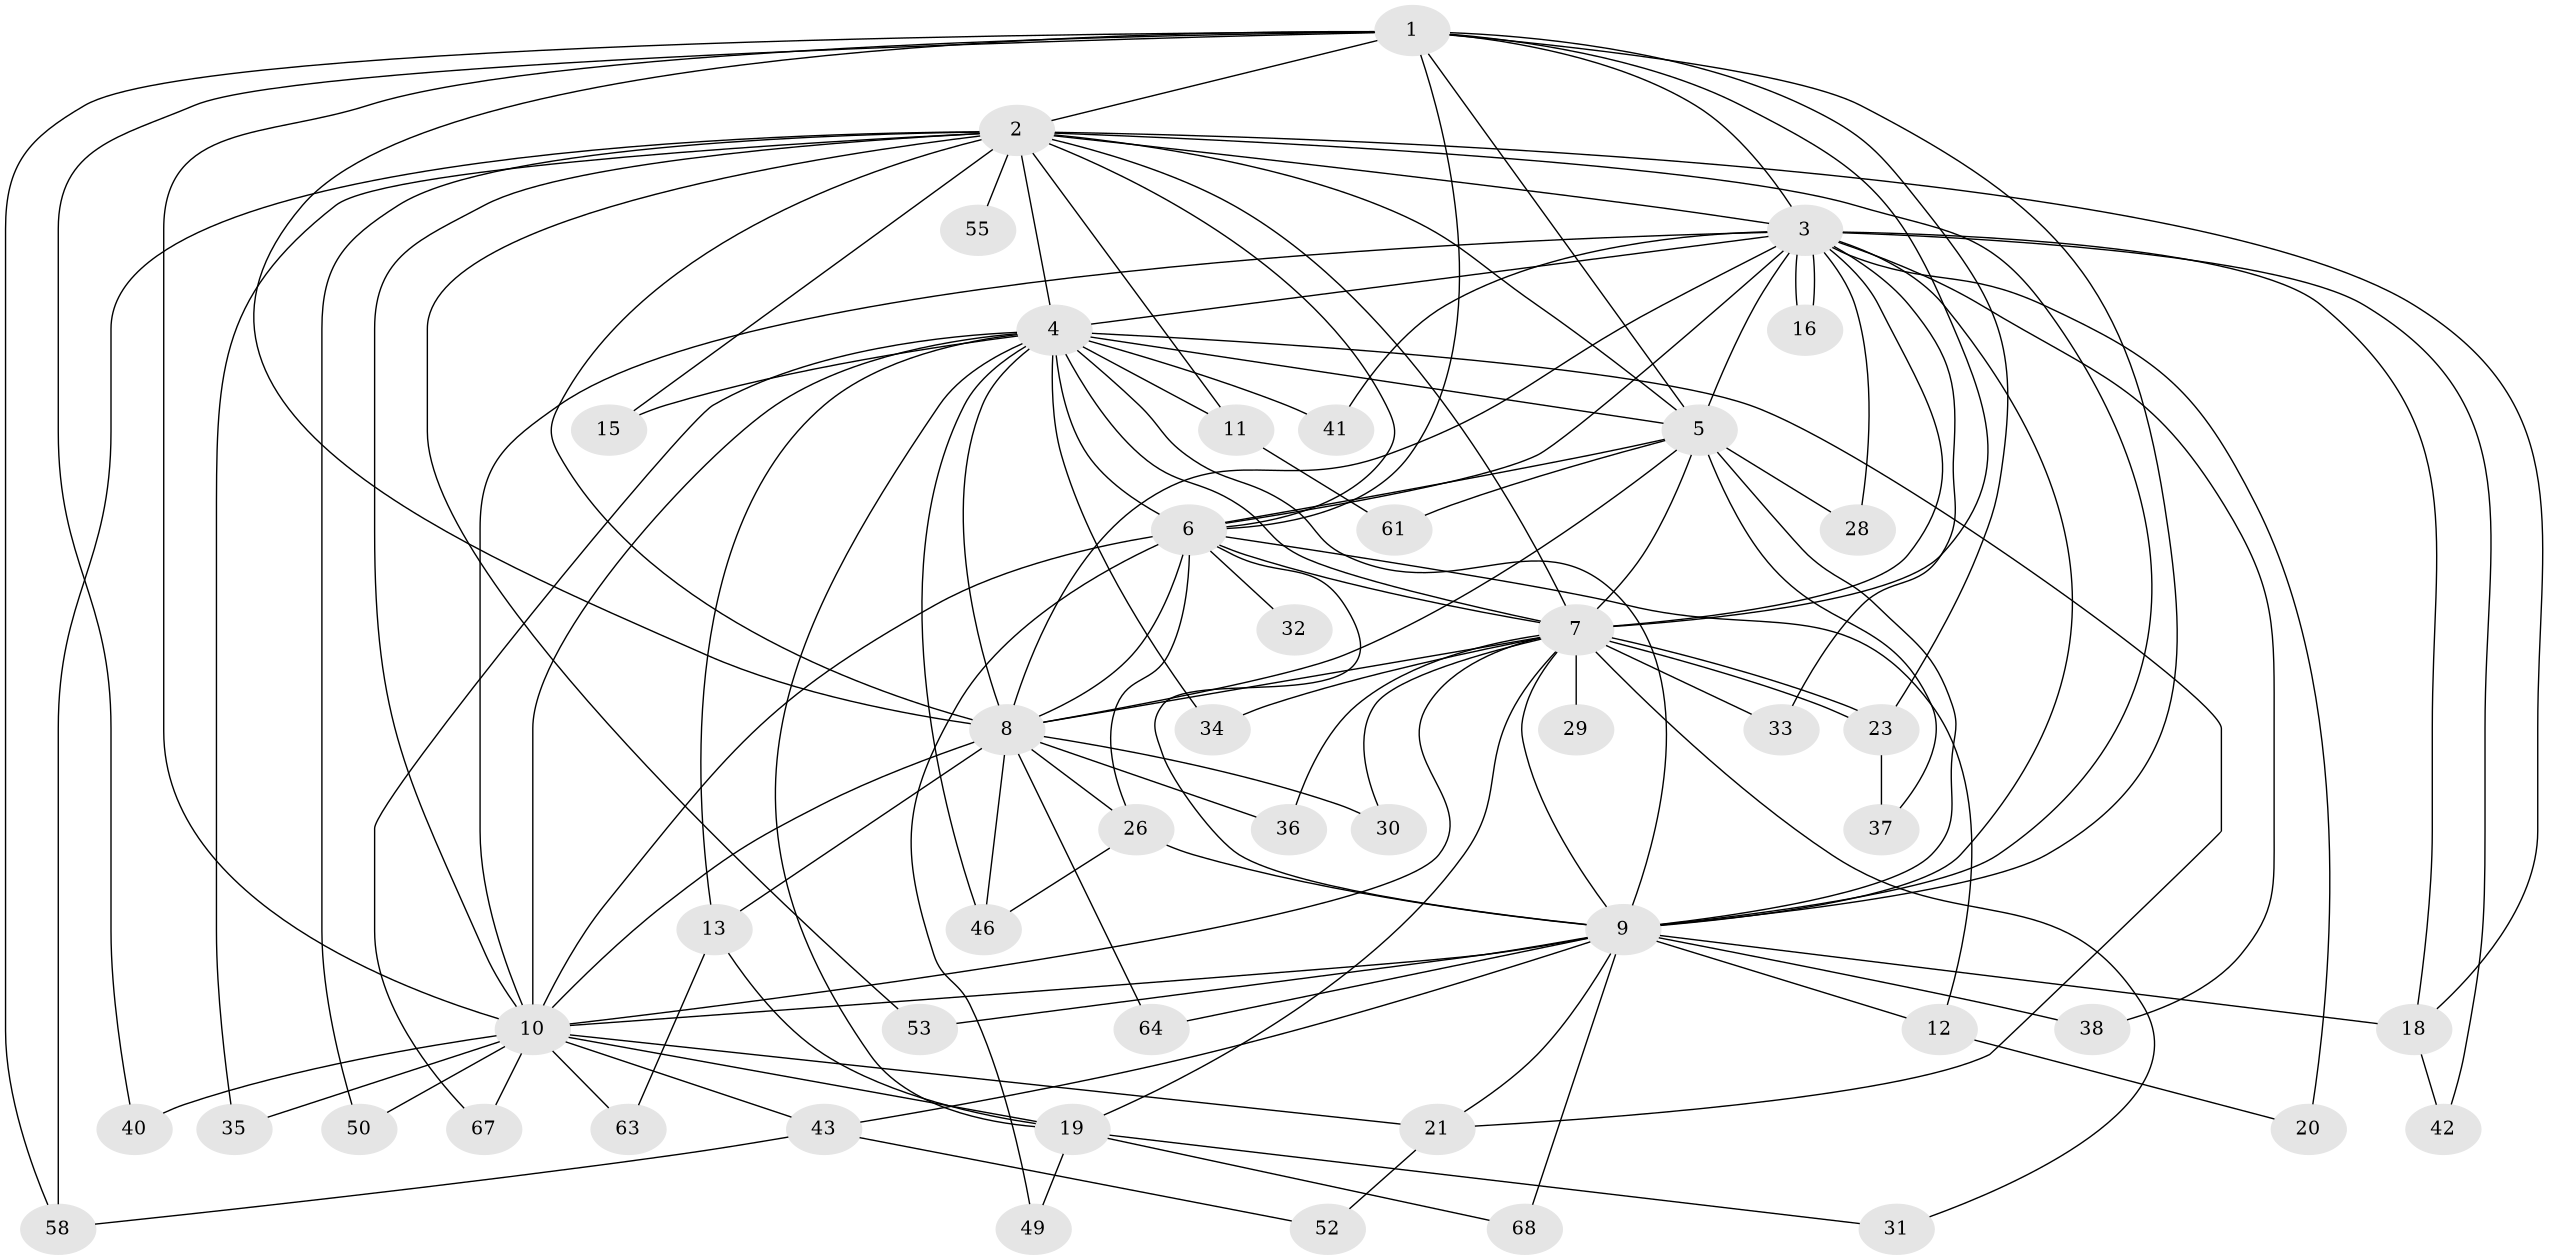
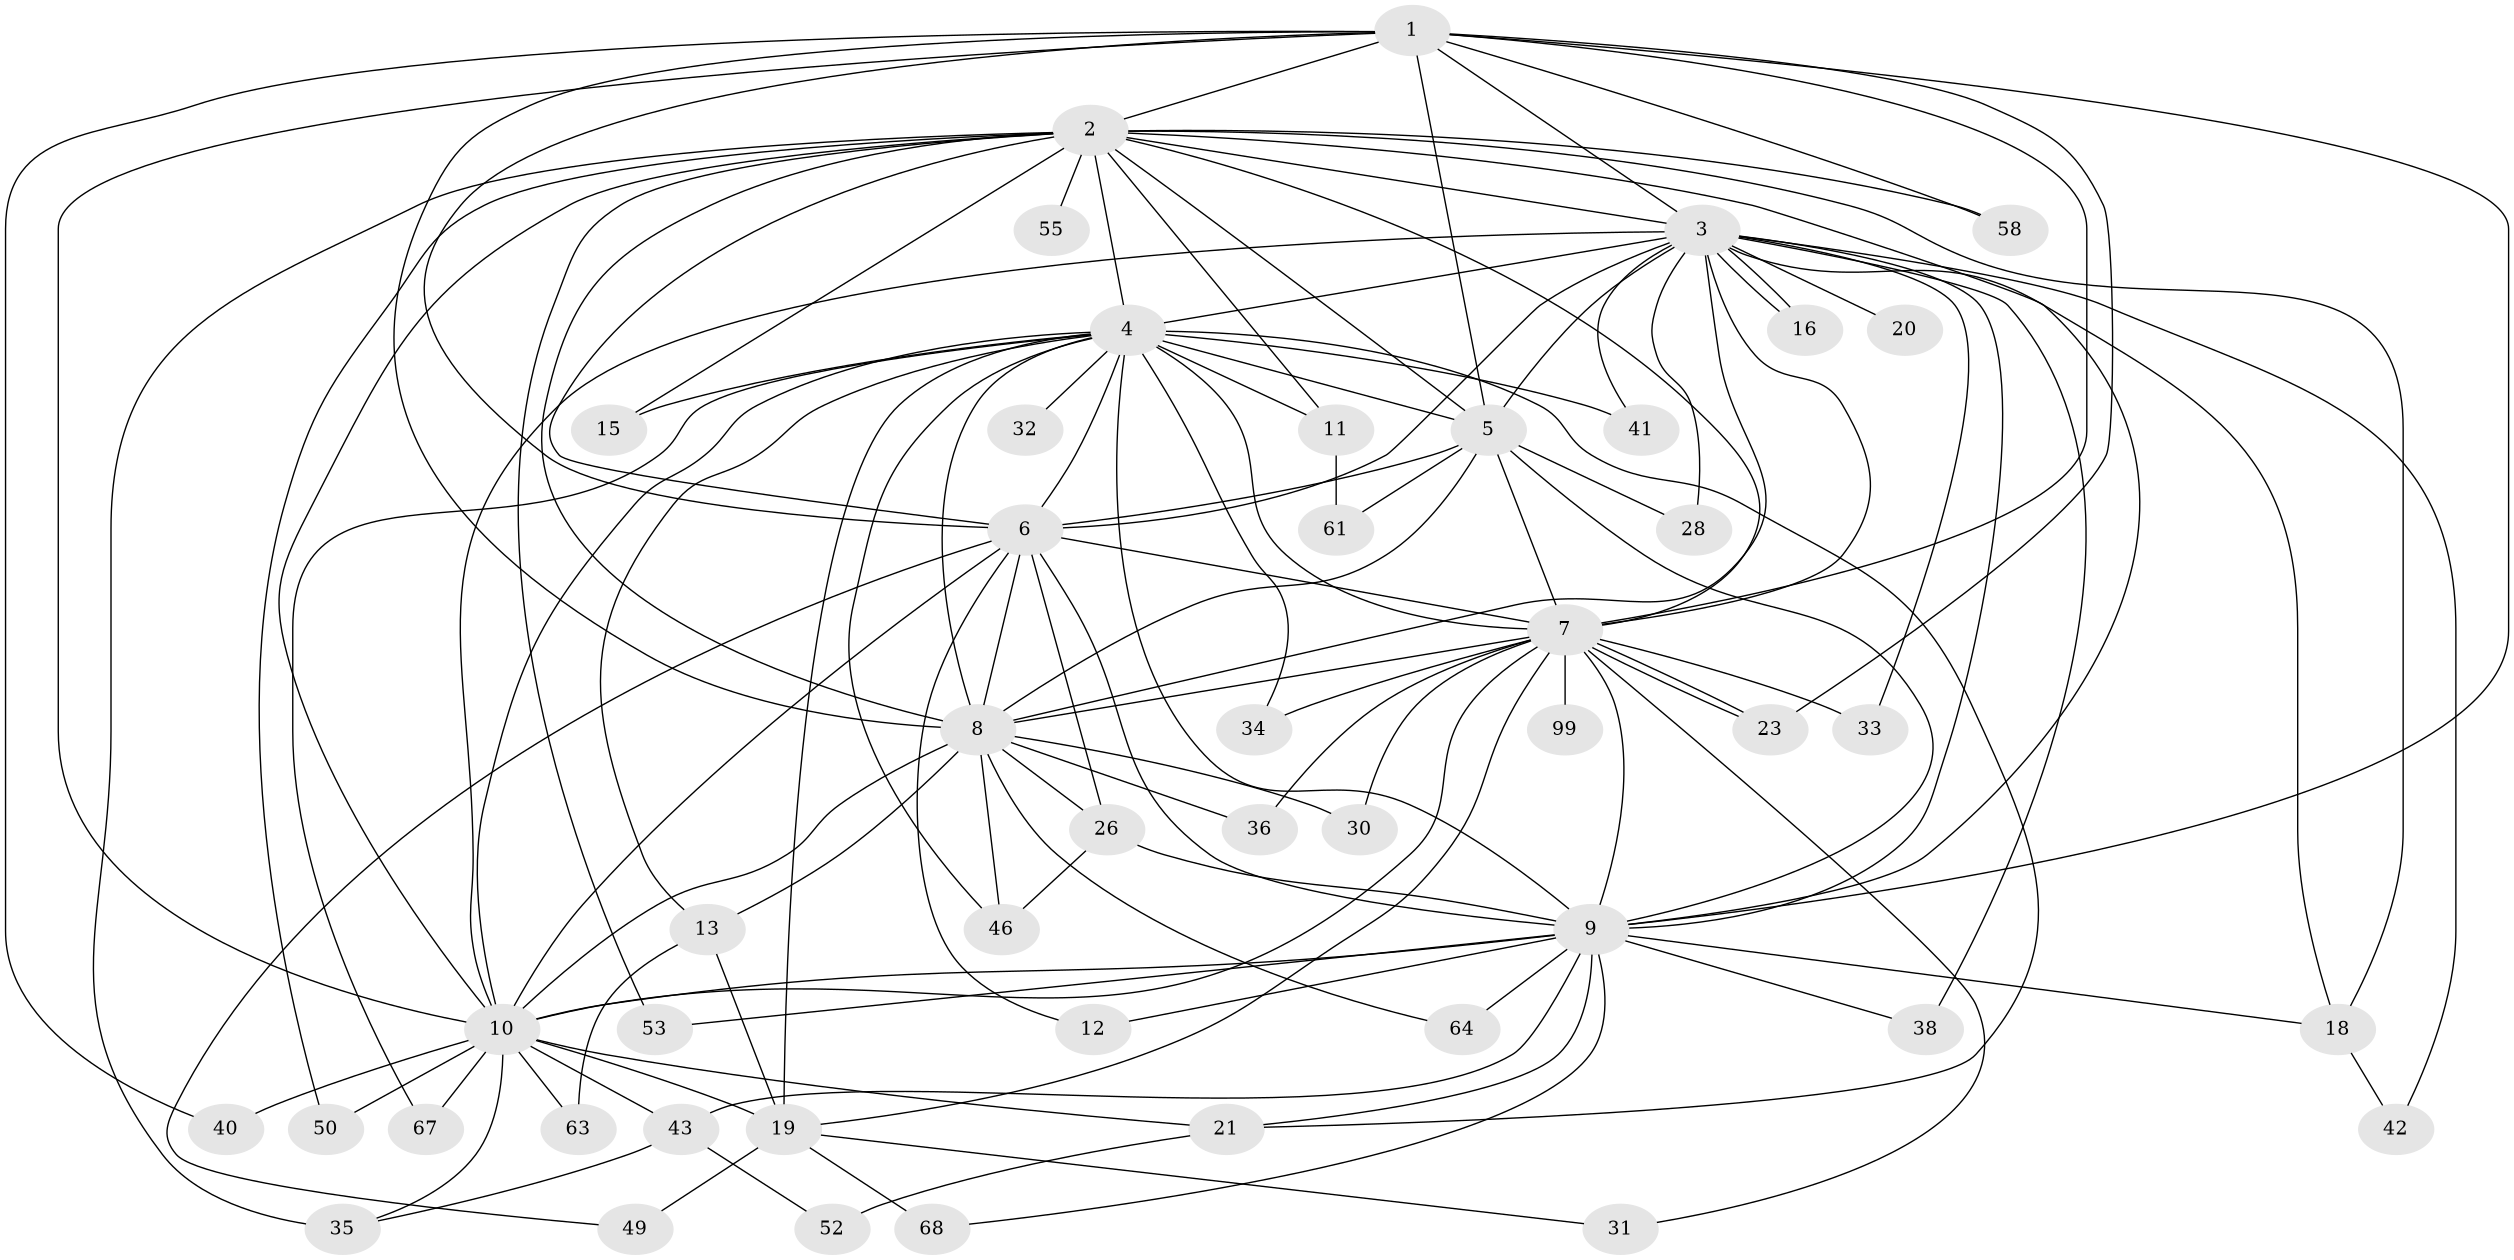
  graph {
    node [color=gray90 style=filled]
    1 [super="+14"]
    2 [super="+54"]
    3 [super="+45"]
    5 [super="+47"]
    6 [super="+17"]
    7 [super="+27"]
    8 [super="+66"]
    9 [super="+57"]
    10 [super="+25"]
    23 [super="+24"]
    40
    58
    4 [super="+44"]
    11
    15
    18 [super="+60"]
    35 [super="+56"]
    50
    53
    55
    16
    20
    28
    33
    38
    41
    42 [super="+62"]
    13 [super="+59"]
    19 [super="+22"]
    21 [super="+39"]
    32
    34
    46 [super="+51"]
    67
-   37
    61
    12
    26 [super="+48"]
    49
-   29
+   29 [label=99]
    30
    31
    36
    64
    43 [super="+65"]
    68
    63
    52
    1 -- 2
    1 -- 3 [weight=2]
    1 -- 5
    1 -- 6 [weight=2]
    1 -- 7 [weight=2]
    1 -- 8 [weight=2]
    1 -- 9
    1 -- 10
    1 -- 23
    1 -- 40
    1 -- 58
    2 -- 3
    2 -- 5
    2 -- 6
    2 -- 7
    2 -- 8
    2 -- 9
    2 -- 10
    2 -- 58
    2 -- 4
    2 -- 11
    2 -- 15
    2 -- 18
    2 -- 35 [weight=2]
    2 -- 50
    2 -- 53
    2 -- 55
    3 -- 5
    3 -- 6
    3 -- 7
    3 -- 8
    3 -- 9 [weight=2]
    3 -- 10
    3 -- 4
    3 -- 18
    3 -- 16
    3 -- 16
    3 -- 20
    3 -- 28
    3 -- 33
    3 -- 38
    3 -- 41
    3 -- 42
    5 -- 6
    5 -- 7
    5 -- 8
    5 -- 9
    5 -- 28
-   5 -- 37
    5 -- 61
    6 -- 7
    6 -- 8
    6 -- 9
    6 -- 10
    6 -- 12
    6 -- 26
    6 -- 49
    7 -- 8
    7 -- 9
    7 -- 10
    7 -- 23
    7 -- 23
    7 -- 33
    7 -- 19
    7 -- 34
    7 -- 29 [weight=2]
    7 -- 30
    7 -- 31
    7 -- 36
    8 -- 10
    8 -- 13
    8 -- 46 [weight=2]
    8 -- 26
    8 -- 30
    8 -- 36
    8 -- 64
    9 -- 10
    9 -- 18
    9 -- 53
    9 -- 38
    9 -- 21
    9 -- 12
    9 -- 64
    9 -- 43
    9 -- 68
    10 -- 40
    10 -- 35
    10 -- 50
    10 -- 19
    10 -- 21
    10 -- 67
    10 -- 43
    10 -- 63
-   23 -- 37
    4 -- 5 [weight=2]
    4 -- 6
    4 -- 7 [weight=2]
    4 -- 8
    4 -- 9
    4 -- 10 [weight=2]
    4 -- 11
    4 -- 15
    4 -- 41
    4 -- 13
    4 -- 19
    4 -- 21
-   6 -- 32
+   4 -- 32
    4 -- 34
    4 -- 46
    4 -- 67
    11 -- 61
    18 -- 42
    13 -- 19
    13 -- 63
    19 -- 49
    19 -- 31
    19 -- 68
    21 -- 52
-   12 -- 20
    26 -- 9 [weight=2]
    26 -- 46
-   43 -- 58
+   43 -- 35
    43 -- 52
  }
